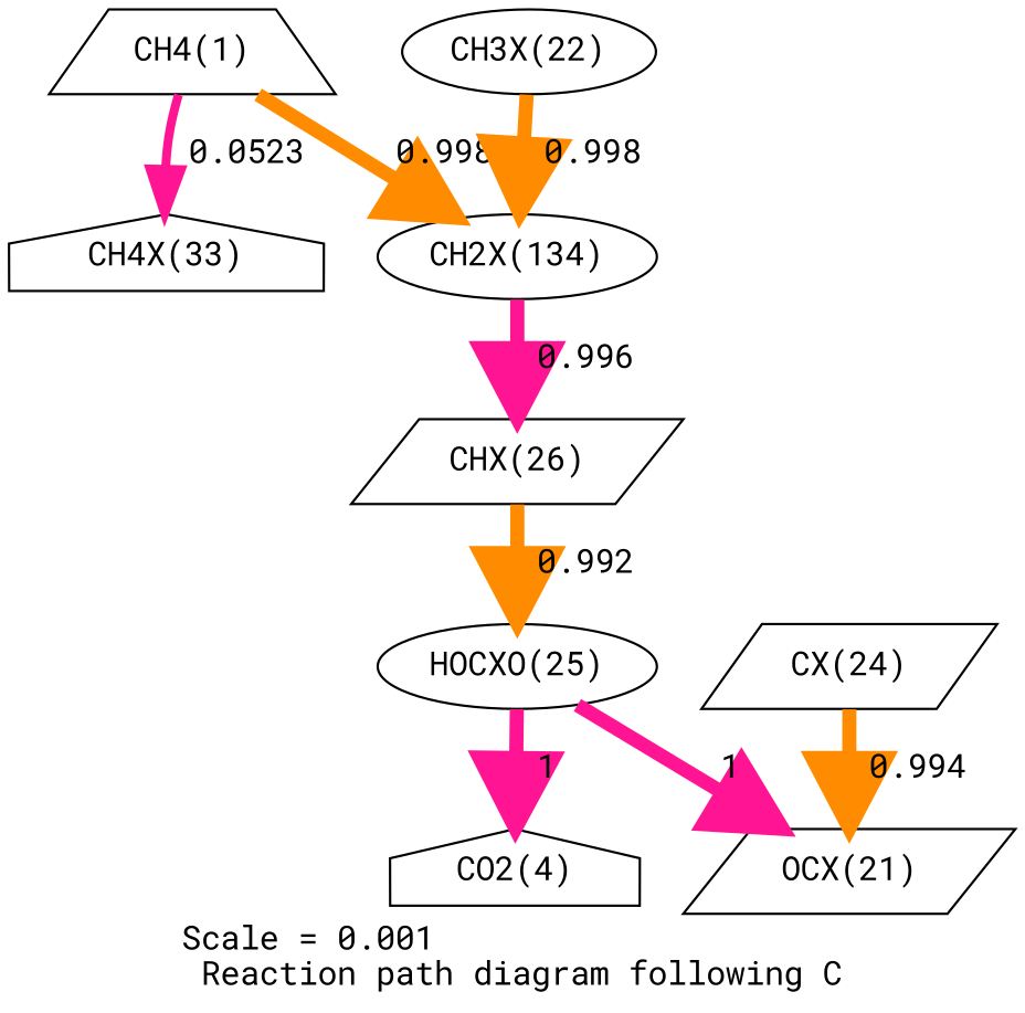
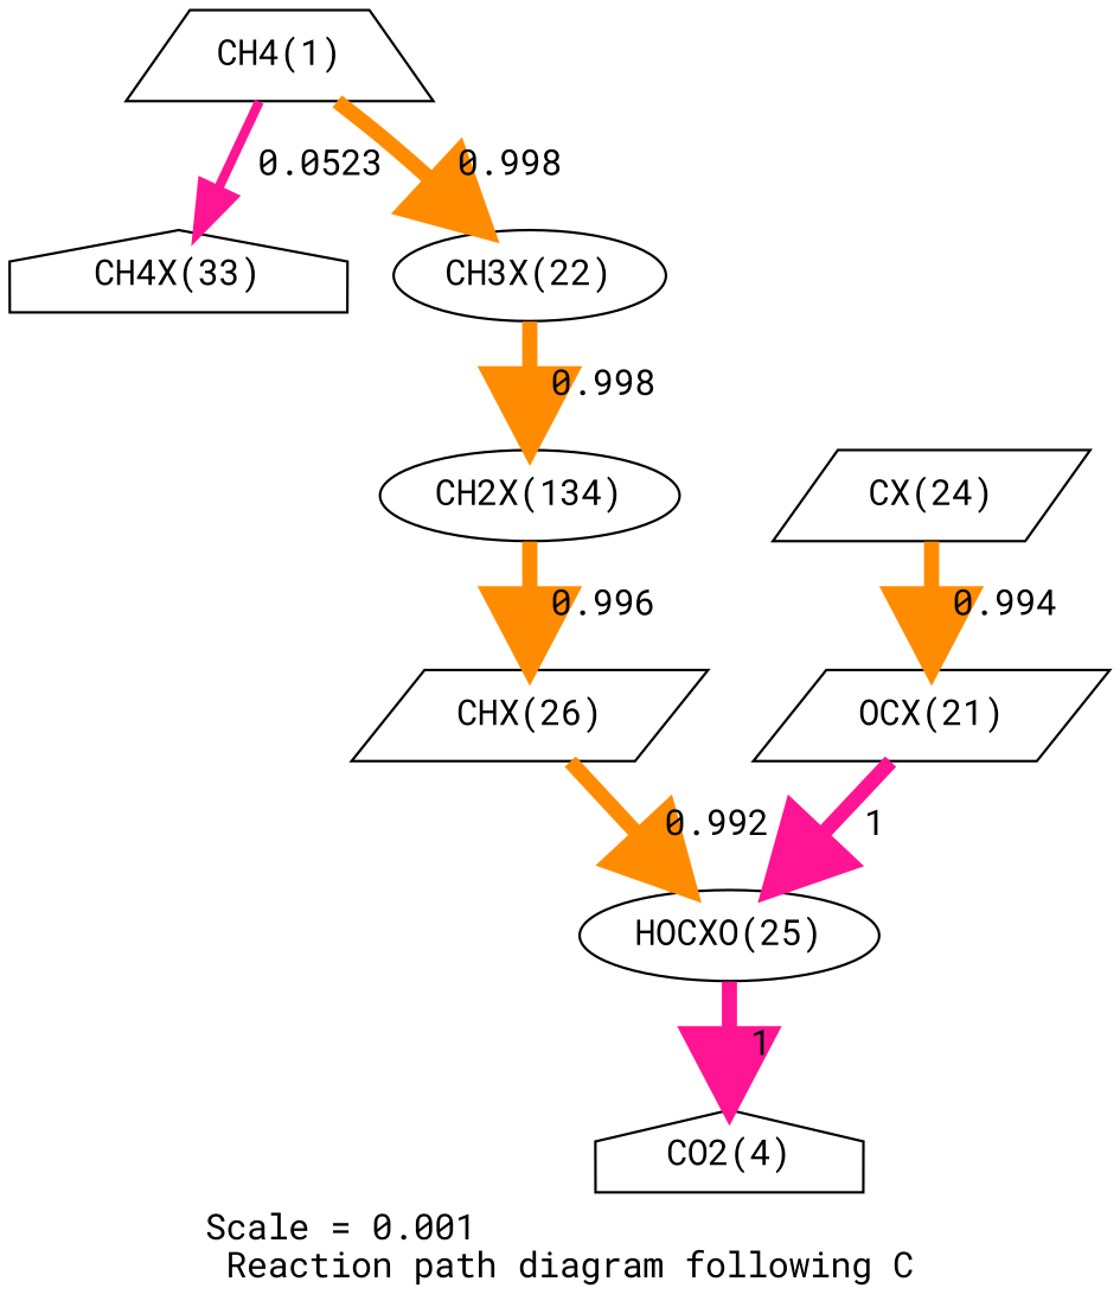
  digraph {
    fontname="Roboto Mono"
    label="Scale = 0.001\l Reaction path diagram following C"
    node [fontname="Roboto Mono" shape=ellipse]
    edge [arrowsize=3 color=darkorange fontname="Roboto Mono" penwidth=6]
    n1 [label="CH4(1)" shape=trapezium]
    n2 [label="CH4X(33)" shape=house]
    n3 [label="CH3X(22)"]
    n4 [label="CH2X(134)"]
    n5 [label="CHX(26)" shape=parallelogram]
    n6 [label="HOCXO(25)"]
    n7 [label="CX(24)" shape=parallelogram]
    n8 [label="OCX(21)" shape=parallelogram]
    n9 [label="CO2(4)" shape=house]
    n1 -> n2 [arrowsize=1.89 color=deeppink label=" 0.0523" penwidth=3.77]
-   n1 -> n4 [label=" 0.998"]
+   n1 -> n3 [label=" 0.998"]
    n3 -> n4 [label=" 0.998"]
-   n4 -> n5 [color=deeppink label=" 0.996"]
+   n4 -> n5 [label=" 0.996"]
    n5 -> n6 [label=" 0.992" penwidth=5.99]
    n6 -> n9 [color=deeppink label=" 1"]
    n7 -> n8 [label=" 0.994"]
-   n6 -> n8 [color=deeppink label=" 1"]
+   n8 -> n6 [color=deeppink label=" 1"]
  }
